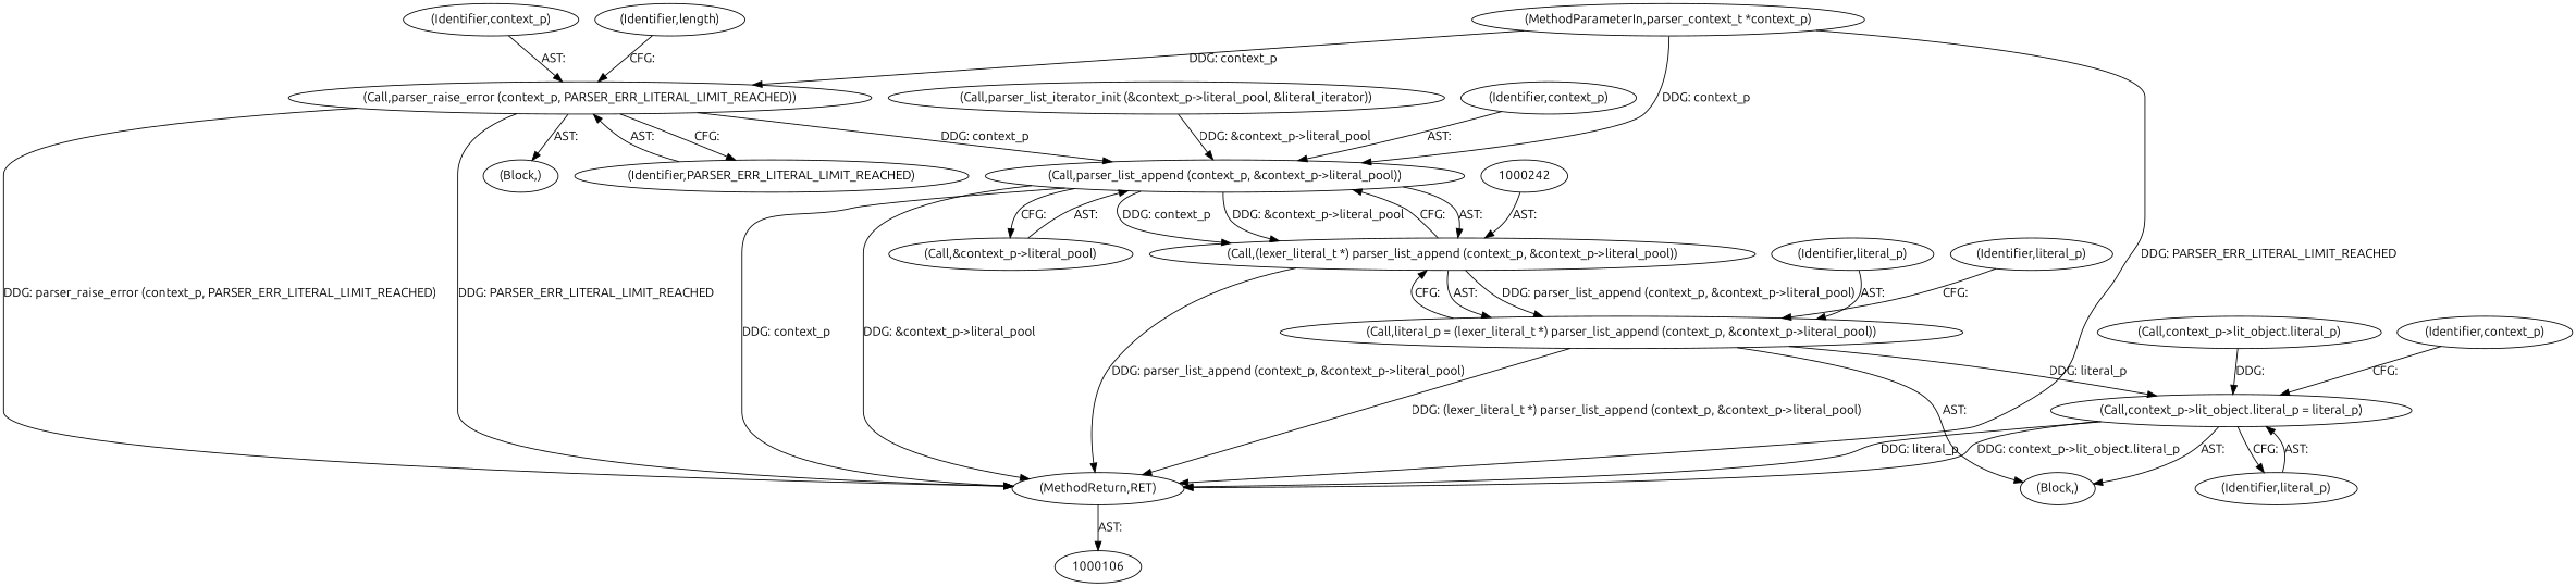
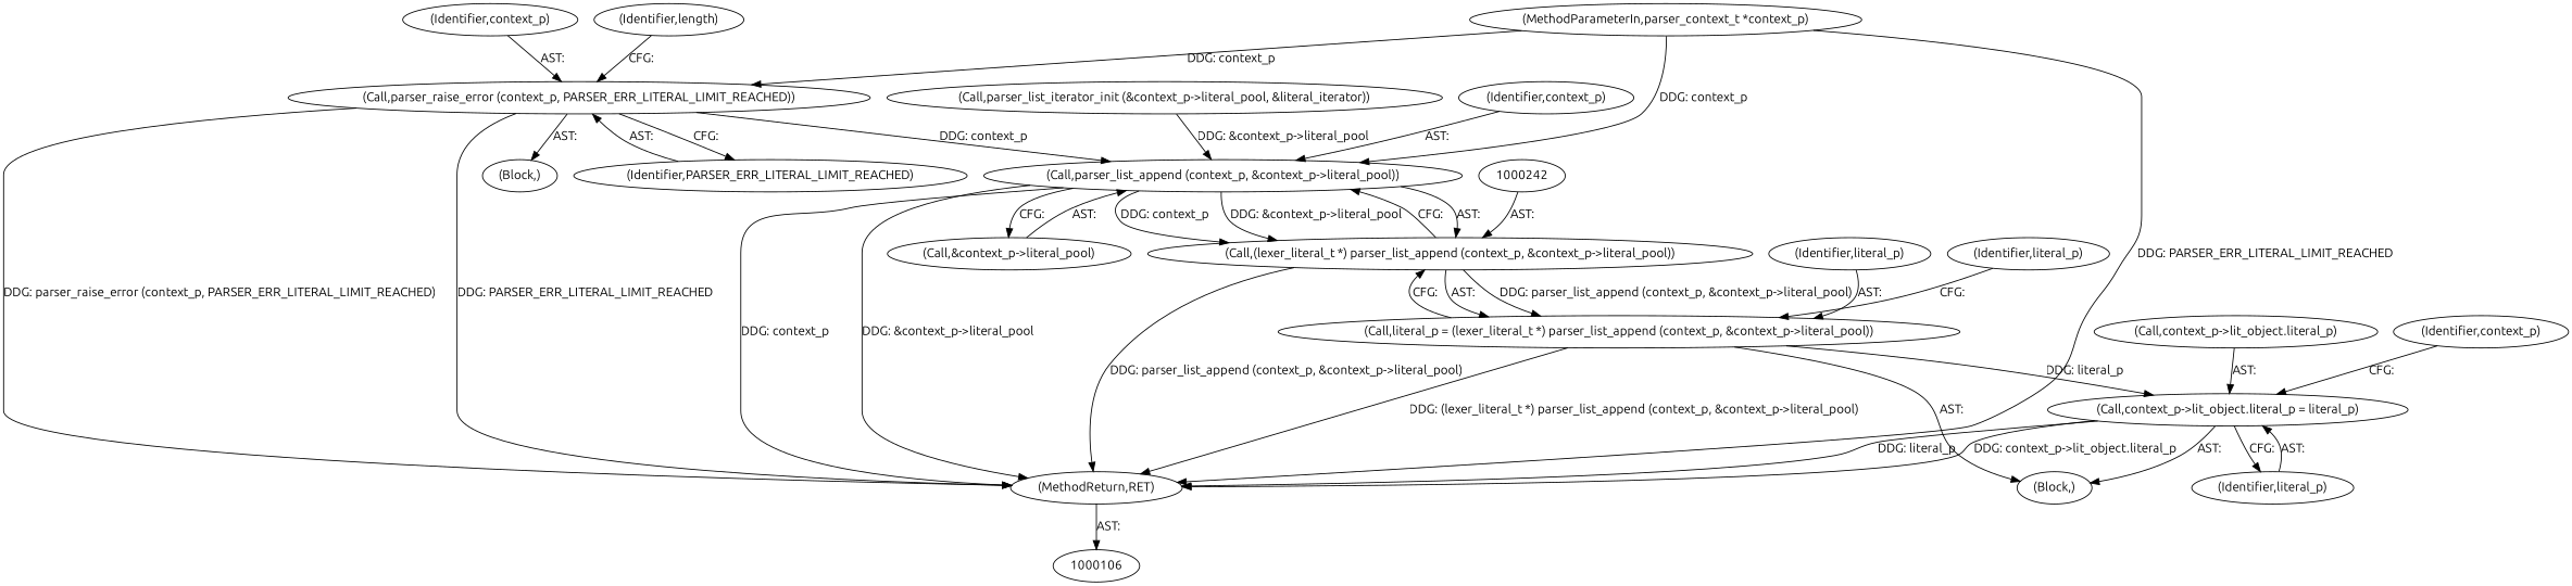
  digraph {
    fontname=Ubuntu
    node [fontname=Ubuntu]
    edge [fontname=Ubuntu]
    n1 [label="(MethodParameterIn,parser_context_t *context_p)"]
    n2 [label="(Call,parser_raise_error (context_p, PARSER_ERR_LITERAL_LIMIT_REACHED))"]
    n3 [label="(Call,parser_list_append (context_p, &context_p->literal_pool))"]
    n4 [label="(MethodReturn,RET)"]
    n5 [label="(Block,)"]
    n6 [label="(Identifier,PARSER_ERR_LITERAL_LIMIT_REACHED)"]
    n7 [label="(Call,(lexer_literal_t *) parser_list_append (context_p, &context_p->literal_pool))"]
    n8 [label="(Call,&context_p->literal_pool)"]
    1000106
    n10 [label="(Call,literal_p = (lexer_literal_t *) parser_list_append (context_p, &context_p->literal_pool))"]
    n11 [label="(Call,context_p->lit_object.literal_p = literal_p)"]
    n12 [label="(Block,)"]
    n13 [label="(Identifier,literal_p)"]
    n14 [label="(Identifier,literal_p)"]
    n15 [label="(Identifier,literal_p)"]
    n16 [label="(Identifier,context_p)"]
    n17 [label="(Call,parser_list_iterator_init (&context_p->literal_pool, &literal_iterator))"]
    n18 [label="(Call,context_p->lit_object.literal_p)"]
    n19 [label="(Identifier,context_p)"]
    n20 [label="(Identifier,context_p)"]
    n21 [label="(Identifier,length)"]
    1000242
    n1 -> n2 [label="DDG: context_p"]
    n1 -> n3 [label="DDG: context_p"]
    n1 -> n4 [label="DDG: PARSER_ERR_LITERAL_LIMIT_REACHED"]
    n2 -> n3 [label="DDG: context_p"]
    n2 -> n4 [label="DDG: parser_raise_error (context_p, PARSER_ERR_LITERAL_LIMIT_REACHED)"]
    n2 -> n4 [label="DDG: PARSER_ERR_LITERAL_LIMIT_REACHED"]
    n2 -> n5 [label="AST: "]
    n2 -> n6 [label="CFG: "]
    n3 -> n4 [label="DDG: context_p"]
    n3 -> n4 [label="DDG: &context_p->literal_pool"]
    n3 -> n7 [label="AST: "]
    n3 -> n7 [label="DDG: context_p"]
    n3 -> n7 [label="DDG: &context_p->literal_pool"]
    n3 -> n8 [label="CFG: "]
    n4 -> 1000106 [label="AST: "]
    n6 -> n2 [label="AST: "]
    n7 -> n3 [label="CFG: "]
    n7 -> n4 [label="DDG: parser_list_append (context_p, &context_p->literal_pool)"]
    n7 -> n10 [label="AST: "]
    n7 -> n10 [label="DDG: parser_list_append (context_p, &context_p->literal_pool)"]
    n8 -> n3 [label="AST: "]
    n10 -> n4 [label="DDG: (lexer_literal_t *) parser_list_append (context_p, &context_p->literal_pool)"]
    n10 -> n7 [label="CFG: "]
    n10 -> n11 [label="DDG: literal_p"]
    n10 -> n12 [label="AST: "]
    n11 -> n4 [label="DDG: literal_p"]
    n11 -> n4 [label="DDG: context_p->lit_object.literal_p"]
    n11 -> n12 [label="AST: "]
    n11 -> n13 [label="CFG: "]
    n13 -> n11 [label="AST: "]
    n14 -> n10 [label="AST: "]
    n15 -> n10 [label="CFG: "]
    n16 -> n2 [label="AST: "]
    n17 -> n3 [label="DDG: &context_p->literal_pool"]
-   n18 -> n11 [label="DDG: "]
+   n18 -> n11 [label="AST: "]
    n19 -> n11 [label="CFG: "]
    n20 -> n3 [label="AST: "]
    n21 -> n2 [label="CFG: "]
    1000242 -> n7 [label="AST: "]
  }
